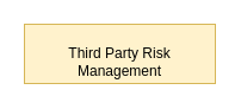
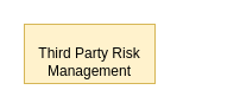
  <mxCell id="0" />
  <mxCell id="1" parent="0" />
- <mxCell id="2" value="&lt;br&gt;Third Party Risk Management" style="style=rounded=1;whiteSpace=wrap;html=1;fontFamily=Helvetica;fontStyle=0;verticalAlign=middle;spacing=0;arcSize=4;fontSize=12;fillColor=#FFF2CC;strokeColor=#D6B656;spacingLeft=2;spacingRight=2;" vertex="1" parent="1"><mxGeometry x="20" y="20" width="160" height="50" as="geometry" /></mxCell>
+ <mxCell id="2" value="&lt;br&gt;Third Party Risk Management" style="style=rounded=1;whiteSpace=wrap;html=1;fontFamily=Helvetica;fontStyle=0;verticalAlign=middle;spacing=0;arcSize=4;fontSize=12;fillColor=#FFF2CC;strokeColor=#D6B656;spacingLeft=2;spacingRight=2;" vertex="1" parent="1"><mxGeometry x="20" y="20" width="110" height="50" as="geometry" /></mxCell>
